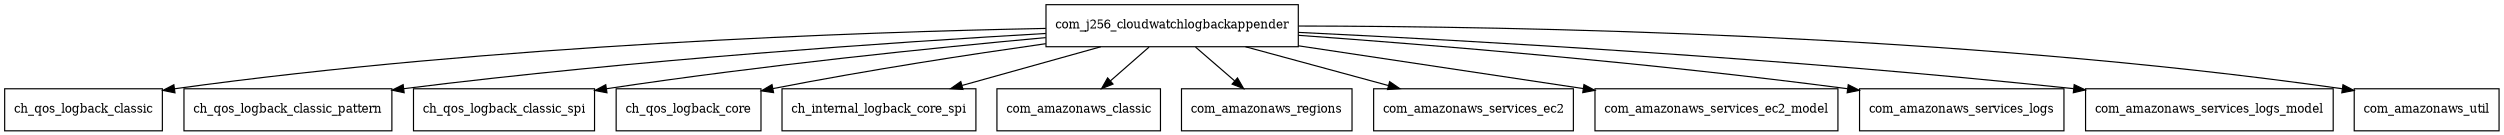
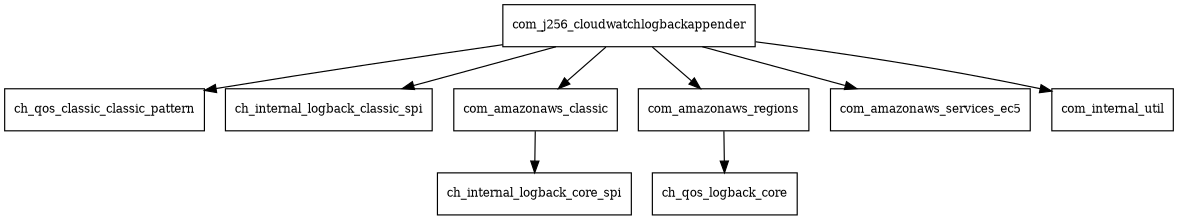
  digraph {
    node [fontsize=10.0 shape=box]
    com_j256_cloudwatchlogbackappender
-   ch_qos_logback_classic
-   ch_qos_logback_classic_pattern
-   ch_qos_logback_classic_spi
+   ch_qos_logback_classic_pattern [label=ch_qos_classic_classic_pattern]
+   ch_qos_logback_classic_spi [label=ch_internal_logback_classic_spi]
    ch_qos_logback_core
    n6 [label=ch_internal_logback_core_spi]
    n7 [label=com_amazonaws_classic]
    com_amazonaws_regions
-   com_amazonaws_services_ec2
-   com_amazonaws_services_ec2_model
-   com_amazonaws_services_logs
-   com_amazonaws_services_logs_model
-   com_amazonaws_util
-   com_j256_cloudwatchlogbackappender -> ch_qos_logback_classic
+   com_amazonaws_services_ec2 [label=com_amazonaws_services_ec5]
+   com_amazonaws_util [label=com_internal_util]
    com_j256_cloudwatchlogbackappender -> ch_qos_logback_classic_pattern
    com_j256_cloudwatchlogbackappender -> ch_qos_logback_classic_spi
-   com_j256_cloudwatchlogbackappender -> ch_qos_logback_core
-   com_j256_cloudwatchlogbackappender -> n6
+   com_amazonaws_regions -> ch_qos_logback_core
+   n7 -> n6
    com_j256_cloudwatchlogbackappender -> n7
    com_j256_cloudwatchlogbackappender -> com_amazonaws_regions
    com_j256_cloudwatchlogbackappender -> com_amazonaws_services_ec2
-   com_j256_cloudwatchlogbackappender -> com_amazonaws_services_ec2_model
-   com_j256_cloudwatchlogbackappender -> com_amazonaws_services_logs
-   com_j256_cloudwatchlogbackappender -> com_amazonaws_services_logs_model
    com_j256_cloudwatchlogbackappender -> com_amazonaws_util
  }
